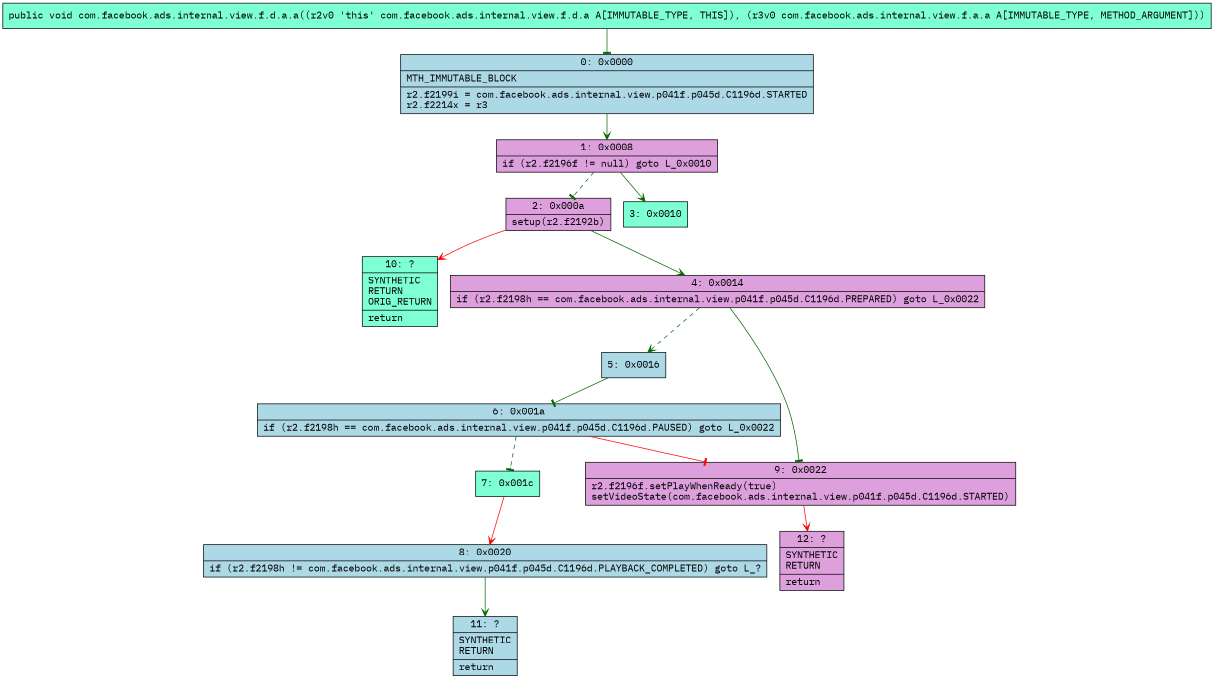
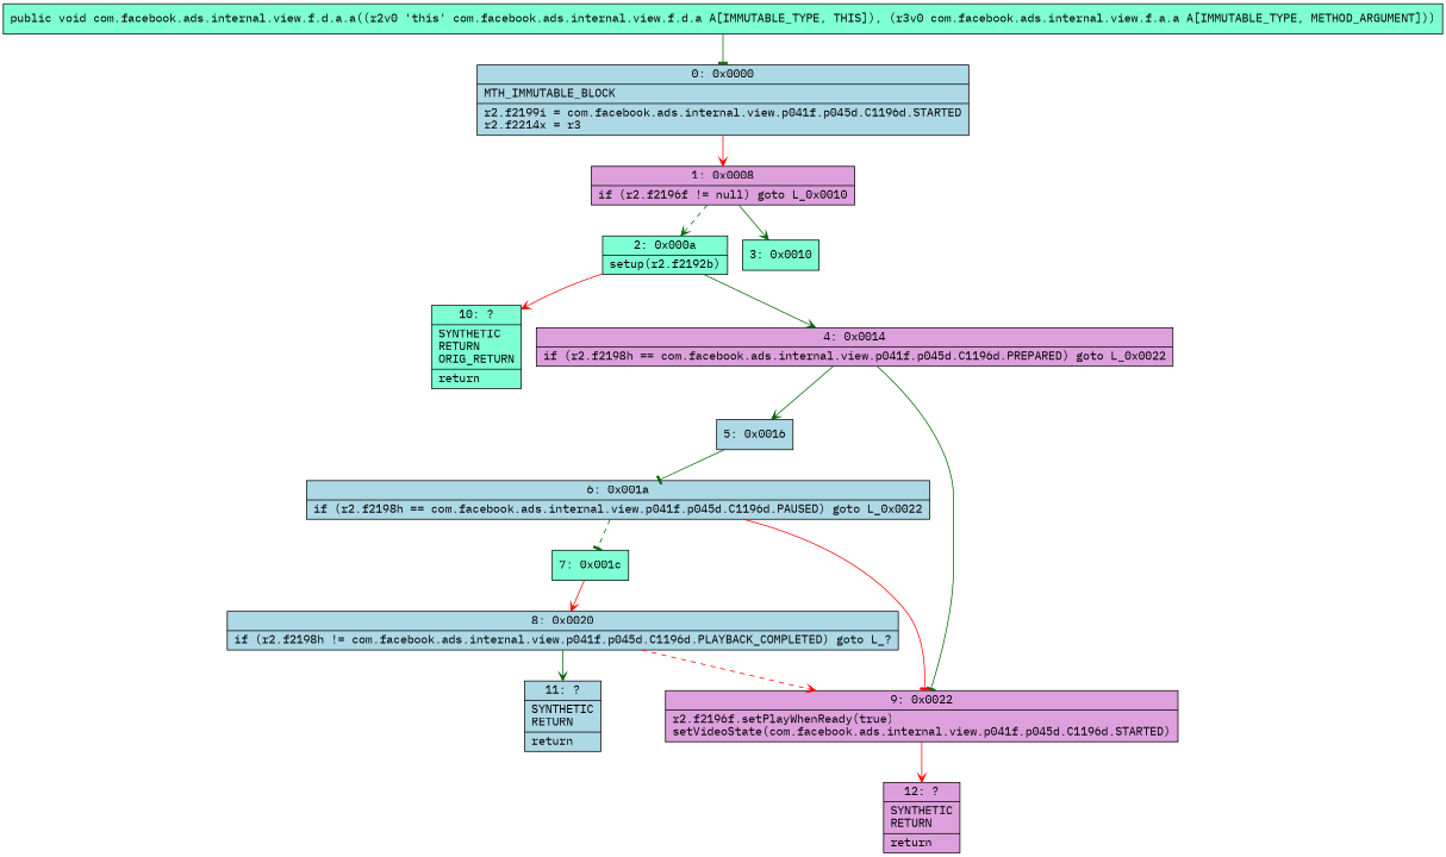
  digraph {
    fontname="IBM Plex Mono"
    node [fillcolor=lightblue fontname="IBM Plex Mono" shape=record style=filled]
    edge [arrowhead=vee color=darkgreen fontname="IBM Plex Mono"]
    n1 [label="{0\:\ 0x0000|MTH_IMMUTABLE_BLOCK\l|r2.f2199i = com.facebook.ads.internal.view.p041f.p045d.C1196d.STARTED\lr2.f2214x = r3\l}"]
    n2 [fillcolor=plum label="{1\:\ 0x0008|if (r2.f2196f != null) goto L_0x0010\l}"]
-   n3 [fillcolor=plum label="{2\:\ 0x000a|setup(r2.f2192b)\l}"]
+   n3 [fillcolor=aquamarine label="{2\:\ 0x000a|setup(r2.f2192b)\l}"]
    n4 [fillcolor=aquamarine label="{3\:\ 0x0010}"]
    n5 [fillcolor=aquamarine label="{10\:\ ?|SYNTHETIC\lRETURN\lORIG_RETURN\l|return\l}"]
    n6 [fillcolor=plum label="{4\:\ 0x0014|if (r2.f2198h == com.facebook.ads.internal.view.p041f.p045d.C1196d.PREPARED) goto L_0x0022\l}"]
    n7 [label="{5\:\ 0x0016}"]
    n8 [fillcolor=plum label="{9\:\ 0x0022|r2.f2196f.setPlayWhenReady(true)\lsetVideoState(com.facebook.ads.internal.view.p041f.p045d.C1196d.STARTED)\l}"]
    n9 [label="{6\:\ 0x001a|if (r2.f2198h == com.facebook.ads.internal.view.p041f.p045d.C1196d.PAUSED) goto L_0x0022\l}"]
    n10 [fillcolor=plum label="{12\:\ ?|SYNTHETIC\lRETURN\l|return\l}"]
    n11 [fillcolor=aquamarine label="{7\:\ 0x001c}"]
    n12 [label="{8\:\ 0x0020|if (r2.f2198h != com.facebook.ads.internal.view.p041f.p045d.C1196d.PLAYBACK_COMPLETED) goto L_?\l}"]
    n13 [label="{11\:\ ?|SYNTHETIC\lRETURN\l|return\l}"]
    n14 [fillcolor=aquamarine label="{public void com.facebook.ads.internal.view.f.d.a.a((r2v0 'this' com.facebook.ads.internal.view.f.d.a A[IMMUTABLE_TYPE, THIS]), (r3v0 com.facebook.ads.internal.view.f.a.a A[IMMUTABLE_TYPE, METHOD_ARGUMENT])) }"]
-   n1 -> n2
-   n2 -> n3 [arrowhead=tee style=dashed]
+   n1 -> n2 [color=red]
+   n2 -> n3 [style=dashed]
    n2 -> n4
    n3 -> n5 [color=red]
    n3 -> n6
-   n6 -> n7 [style=dashed]
+   n6 -> n7 [style=solid]
    n6 -> n8 [arrowhead=tee]
    n7 -> n9 [arrowhead=tee]
    n8 -> n10 [color=red]
    n9 -> n8 [arrowhead=tee color=red]
    n9 -> n11 [arrowhead=tee style=dashed]
    n11 -> n12 [color=red]
+   n12 -> n8 [color=red style=dashed]
    n12 -> n13
    n14 -> n1 [arrowhead=tee]
  }
